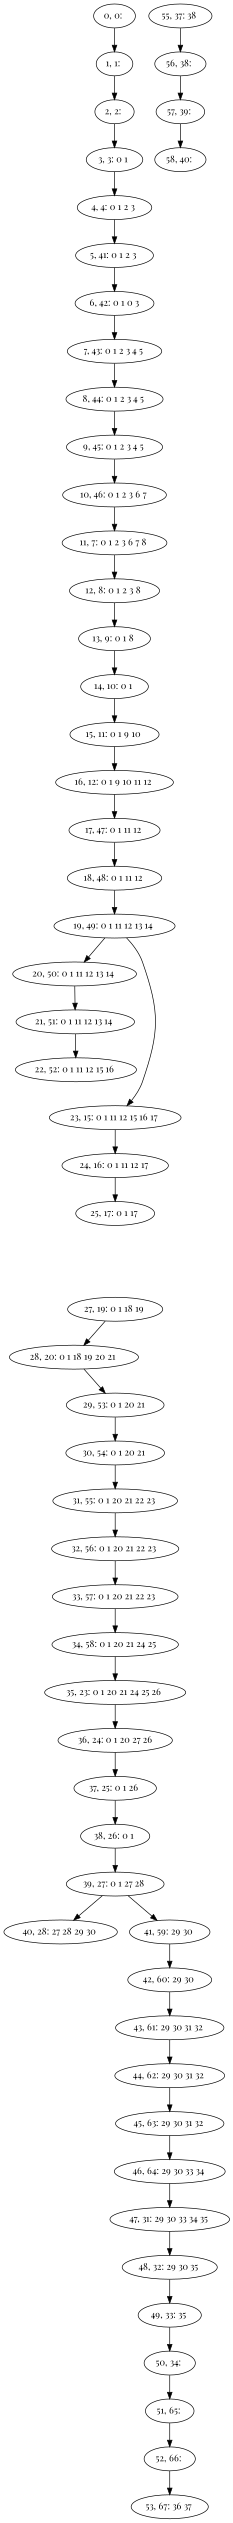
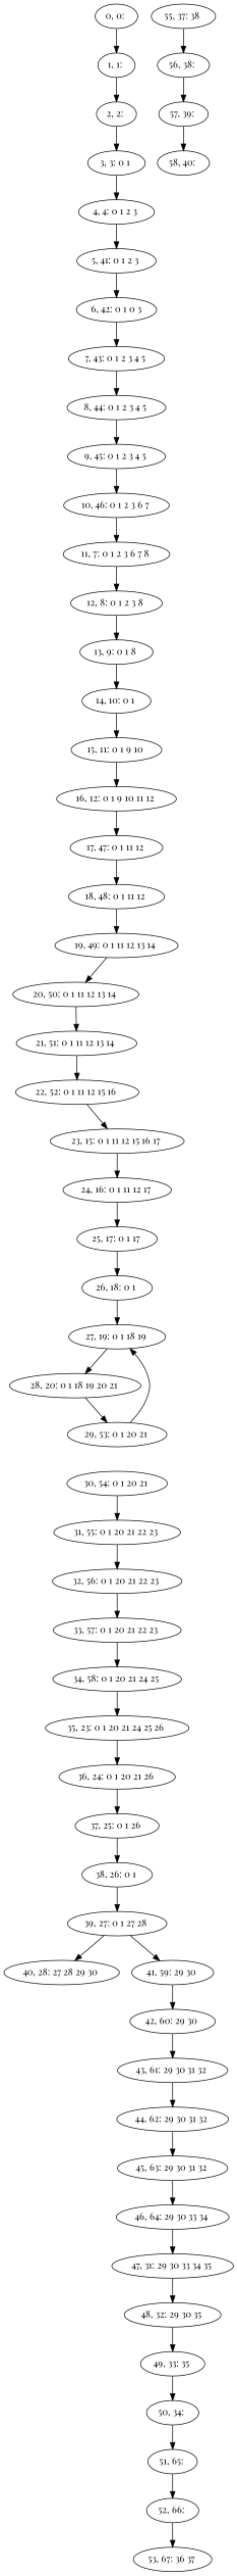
  digraph {
    fontname="Playfair Display"
    node [fontname="Playfair Display"]
    edge [fontname="Playfair Display"]
    n1 [label="0, 0: "]
    n2 [label="1, 1: "]
    n3 [label="2, 2: "]
    n4 [label="3, 3: 0 1 "]
    n5 [label="4, 4: 0 1 2 3 "]
    n6 [label="5, 41: 0 1 2 3 "]
    n7 [label="6, 42: 0 1 0 3"]
    n8 [label="7, 43: 0 1 2 3 4 5 "]
    n9 [label="8, 44: 0 1 2 3 4 5 "]
    n10 [label="9, 45: 0 1 2 3 4 5 "]
    n11 [label="10, 46: 0 1 2 3 6 7 "]
    n12 [label="11, 7: 0 1 2 3 6 7 8 "]
    n13 [label="12, 8: 0 1 2 3 8 "]
    n14 [label="13, 9: 0 1 8 "]
    n15 [label="14, 10: 0 1 "]
    n16 [label="15, 11: 0 1 9 10 "]
    n17 [label="16, 12: 0 1 9 10 11 12 "]
    n18 [label="17, 47: 0 1 11 12 "]
    n19 [label="18, 48: 0 1 11 12 "]
    n20 [label="19, 49: 0 1 11 12 13 14 "]
    n21 [label="20, 50: 0 1 11 12 13 14 "]
    n22 [label="21, 51: 0 1 11 12 13 14 "]
    n23 [label="22, 52: 0 1 11 12 15 16 "]
    n24 [label="23, 15: 0 1 11 12 15 16 17 "]
    n25 [label="24, 16: 0 1 11 12 17 "]
    n26 [label="25, 17: 0 1 17 "]
+   n27 [label="26, 18: 0 1 "]
    n28 [label="27, 19: 0 1 18 19 "]
    n29 [label="28, 20: 0 1 18 19 20 21 "]
    n30 [label="29, 53: 0 1 20 21 "]
    n31 [label="30, 54: 0 1 20 21 "]
    n32 [label="31, 55: 0 1 20 21 22 23 "]
    n33 [label="32, 56: 0 1 20 21 22 23 "]
    n34 [label="33, 57: 0 1 20 21 22 23 "]
    n35 [label="34, 58: 0 1 20 21 24 25 "]
    n36 [label="35, 23: 0 1 20 21 24 25 26 "]
-   n37 [label="36, 24: 0 1 20 27 26"]
+   n37 [label="36, 24: 0 1 20 21 26 "]
    n38 [label="37, 25: 0 1 26 "]
    n39 [label="38, 26: 0 1 "]
    n40 [label="39, 27: 0 1 27 28 "]
    n41 [label="40, 28: 27 28 29 30 "]
    n42 [label="41, 59: 29 30 "]
    n43 [label="42, 60: 29 30 "]
    n44 [label="43, 61: 29 30 31 32 "]
    n45 [label="44, 62: 29 30 31 32 "]
    n46 [label="45, 63: 29 30 31 32 "]
    n47 [label="46, 64: 29 30 33 34 "]
    n48 [label="47, 31: 29 30 33 34 35 "]
    n49 [label="48, 32: 29 30 35 "]
    n50 [label="49, 33: 35 "]
    n51 [label="50, 34: "]
    n52 [label="51, 65: "]
    n53 [label="52, 66: "]
    n54 [label="53, 67: 36 37 "]
    n55 [label="55, 37: 38 "]
    n56 [label="56, 38: "]
    n57 [label="57, 39: "]
    n58 [label="58, 40: "]
    n1 -> n2
    n2 -> n3
    n3 -> n4
    n4 -> n5
    n5 -> n6
    n6 -> n7
    n7 -> n8
    n8 -> n9
    n9 -> n10
    n10 -> n11
    n11 -> n12
    n12 -> n13
    n13 -> n14
    n14 -> n15
    n15 -> n16
    n16 -> n17
    n17 -> n18
    n18 -> n19
    n19 -> n20
    n20 -> n21
    n21 -> n22
    n22 -> n23
-   n20 -> n24
+   n23 -> n24
    n24 -> n25
    n25 -> n26
+   n26 -> n27
+   n27 -> n28
    n28 -> n29
    n29 -> n30
-   n30 -> n31
+   n30 -> n28
    n31 -> n32
    n32 -> n33
    n33 -> n34
    n34 -> n35
    n35 -> n36
    n36 -> n37
    n37 -> n38
    n38 -> n39
    n39 -> n40
    n40 -> n41
    n40 -> n42
    n42 -> n43
    n43 -> n44
    n44 -> n45
    n45 -> n46
    n46 -> n47
    n47 -> n48
    n48 -> n49
    n49 -> n50
    n50 -> n51
    n51 -> n52
    n52 -> n53
    n53 -> n54
    n55 -> n56
    n56 -> n57
    n57 -> n58
  }
